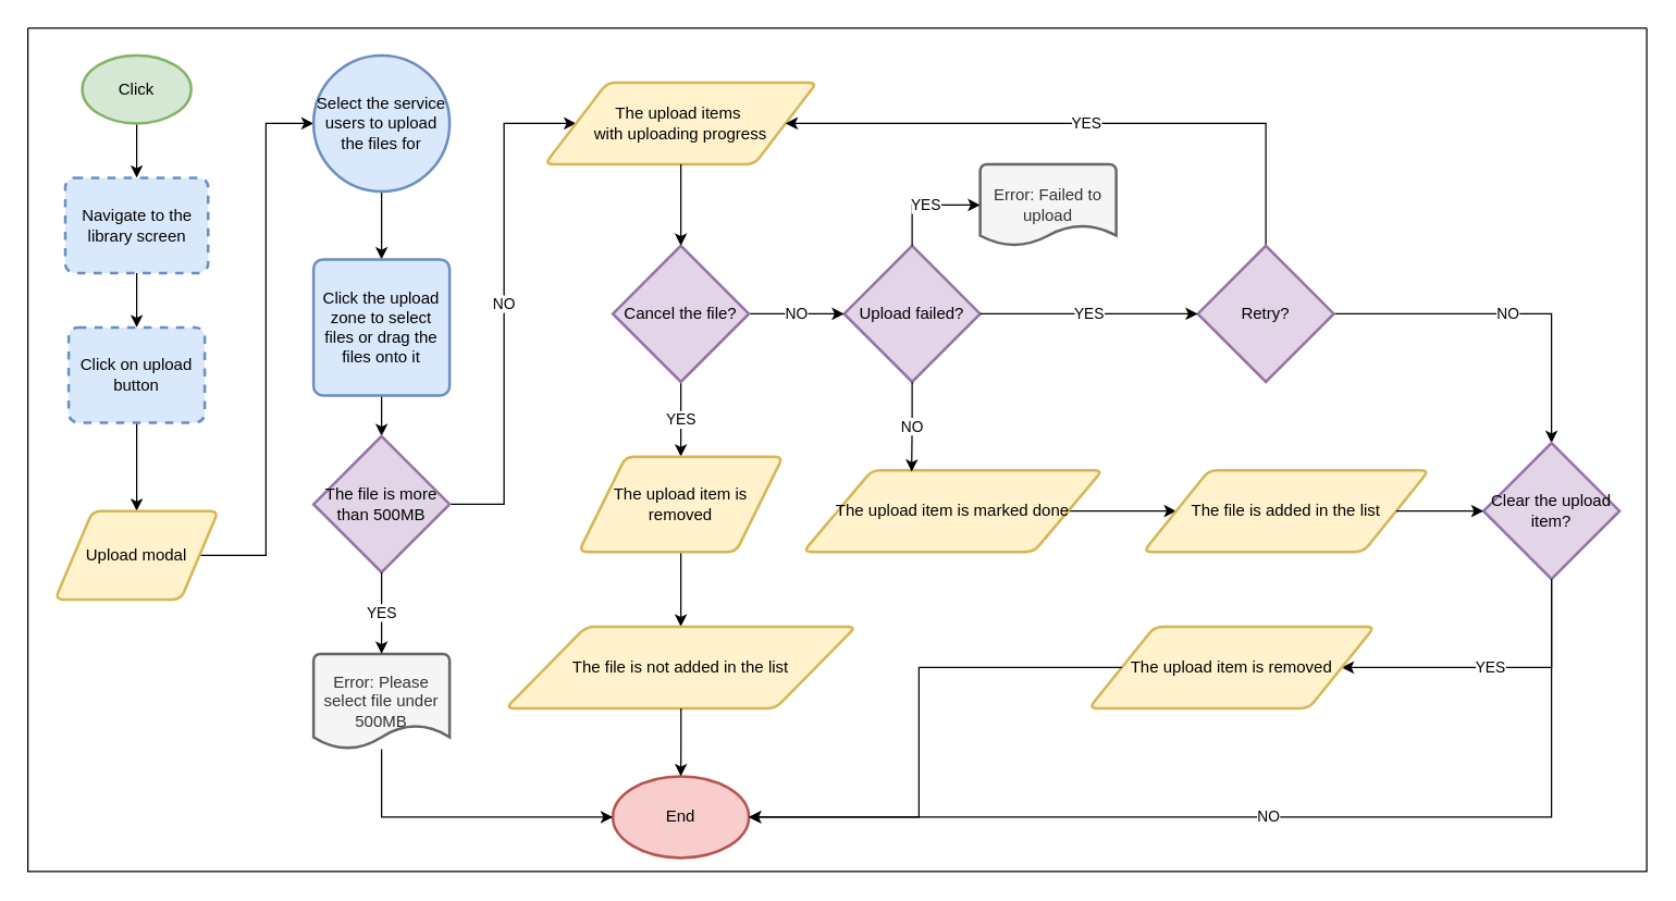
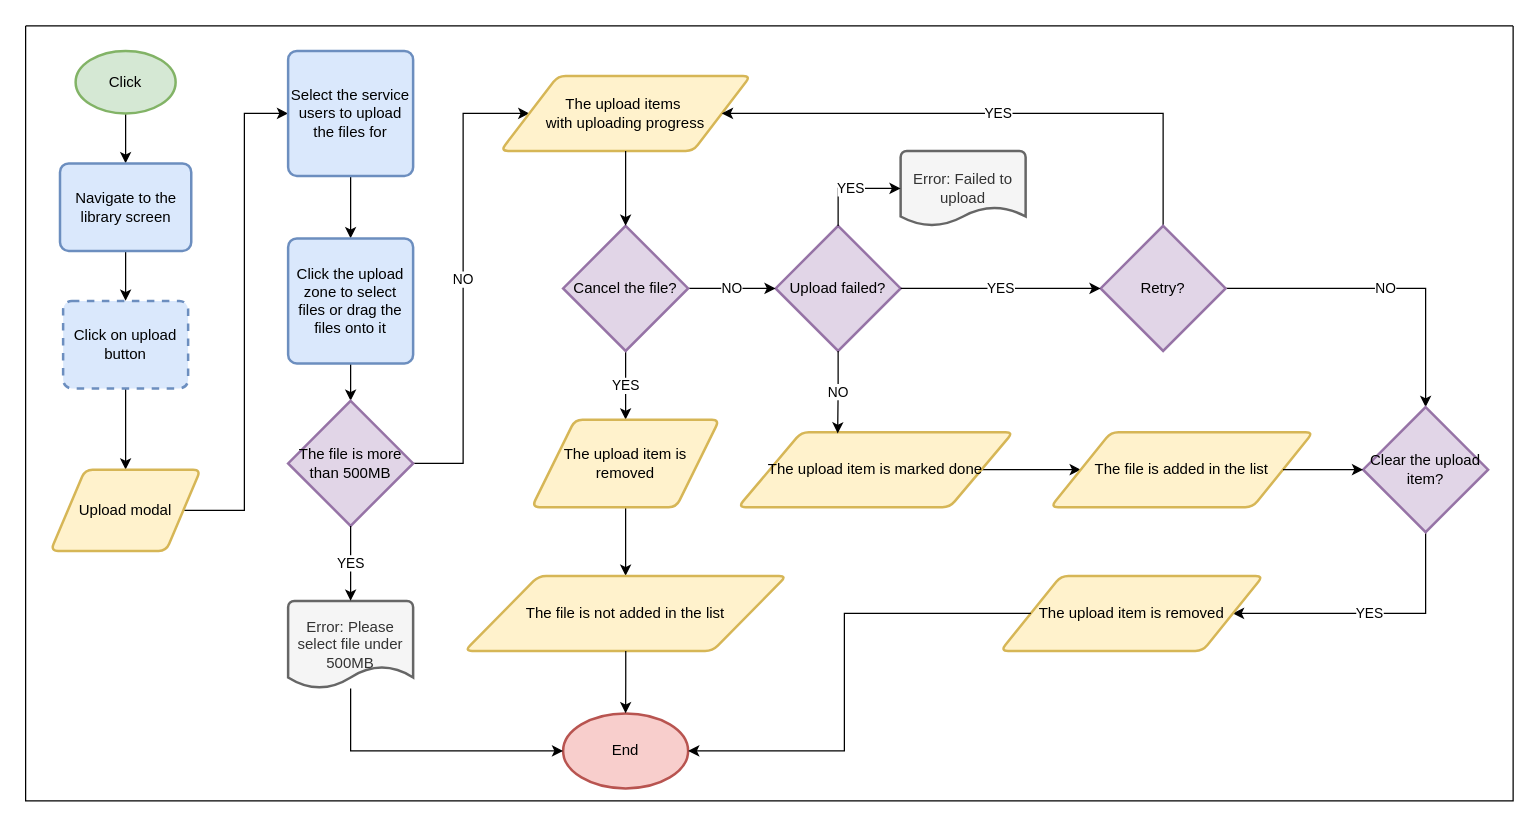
  <mxCell id="0" />
  <mxCell id="1" parent="0" />
  <mxCell id="2" style="edgeStyle=orthogonalEdgeStyle;rounded=0;orthogonalLoop=1;jettySize=auto;html=1;" parent="1" source="3" target="5" edge="1"><mxGeometry relative="1" as="geometry" /></mxCell>
  <mxCell id="3" value="Click" style="strokeWidth=2;html=1;shape=mxgraph.flowchart.start_1;whiteSpace=wrap;fillColor=#d5e8d4;strokeColor=#82b366;" parent="1" vertex="1"><mxGeometry x="60" y="40" width="80" height="50" as="geometry" /></mxCell>
  <mxCell id="4" style="edgeStyle=orthogonalEdgeStyle;rounded=0;orthogonalLoop=1;jettySize=auto;html=1;" parent="1" source="5" target="7" edge="1"><mxGeometry relative="1" as="geometry" /></mxCell>
- <mxCell id="5" value="Navigate to the library screen" style="rounded=1;whiteSpace=wrap;html=1;absoluteArcSize=1;arcSize=14;strokeWidth=2;fillColor=#dae8fc;strokeColor=#6c8ebf;dashed=1;" parent="1" vertex="1"><mxGeometry x="47.5" y="130" width="105" height="70" as="geometry" /></mxCell>
+ <mxCell id="5" value="Navigate to the library screen" style="rounded=1;whiteSpace=wrap;html=1;absoluteArcSize=1;arcSize=14;strokeWidth=2;fillColor=#dae8fc;strokeColor=#6c8ebf;" parent="1" vertex="1"><mxGeometry x="47.5" y="130" width="105" height="70" as="geometry" /></mxCell>
  <mxCell id="6" style="edgeStyle=orthogonalEdgeStyle;rounded=0;orthogonalLoop=1;jettySize=auto;html=1;" parent="1" source="7" target="9" edge="1"><mxGeometry relative="1" as="geometry" /></mxCell>
  <mxCell id="7" value="Click on upload button" style="rounded=1;whiteSpace=wrap;html=1;absoluteArcSize=1;arcSize=14;strokeWidth=2;fillColor=#dae8fc;strokeColor=#6c8ebf;dashed=1;" parent="1" vertex="1"><mxGeometry x="50" y="240" width="100" height="70" as="geometry" /></mxCell>
  <mxCell id="8" style="edgeStyle=orthogonalEdgeStyle;rounded=0;orthogonalLoop=1;jettySize=auto;html=1;entryX=0;entryY=0.5;entryDx=0;entryDy=0;" parent="1" source="9" target="11" edge="1"><mxGeometry relative="1" as="geometry" /></mxCell>
  <mxCell id="9" value="Upload modal" style="shape=parallelogram;html=1;strokeWidth=2;perimeter=parallelogramPerimeter;whiteSpace=wrap;rounded=1;arcSize=12;size=0.23;fillColor=#fff2cc;strokeColor=#d6b656;" parent="1" vertex="1"><mxGeometry x="40" y="375" width="120" height="65" as="geometry" /></mxCell>
  <mxCell id="10" style="edgeStyle=orthogonalEdgeStyle;rounded=0;orthogonalLoop=1;jettySize=auto;html=1;" parent="1" source="11" target="13" edge="1"><mxGeometry relative="1" as="geometry" /></mxCell>
- <mxCell id="11" value="Select the service users to upload the files for" style="ellipse;whiteSpace=wrap;html=1;absoluteArcSize=1;arcSize=14;strokeWidth=2;fillColor=#dae8fc;strokeColor=#6c8ebf;" parent="1" vertex="1"><mxGeometry x="230" y="40" width="100" height="100" as="geometry" /></mxCell>
+ <mxCell id="11" value="Select the service users to upload the files for" style="rounded=1;whiteSpace=wrap;html=1;absoluteArcSize=1;arcSize=14;strokeWidth=2;fillColor=#dae8fc;strokeColor=#6c8ebf;" parent="1" vertex="1"><mxGeometry x="230" y="40" width="100" height="100" as="geometry" /></mxCell>
  <mxCell id="12" style="edgeStyle=orthogonalEdgeStyle;rounded=0;orthogonalLoop=1;jettySize=auto;html=1;" parent="1" source="13" target="15" edge="1"><mxGeometry relative="1" as="geometry" /></mxCell>
  <mxCell id="13" value="Click the upload zone to select files or drag the files onto it" style="rounded=1;whiteSpace=wrap;html=1;absoluteArcSize=1;arcSize=14;strokeWidth=2;fillColor=#dae8fc;strokeColor=#6c8ebf;" parent="1" vertex="1"><mxGeometry x="230" y="190" width="100" height="100" as="geometry" /></mxCell>
  <mxCell id="14" value="NO" style="edgeStyle=orthogonalEdgeStyle;rounded=0;orthogonalLoop=1;jettySize=auto;html=1;entryX=0;entryY=0.5;entryDx=0;entryDy=0;" parent="1" source="15" target="18" edge="1"><mxGeometry relative="1" as="geometry"><Array as="points"><mxPoint x="370" y="370" /><mxPoint x="370" y="90" /></Array></mxGeometry></mxCell>
  <mxCell id="15" value="The file is more than 500MB" style="strokeWidth=2;html=1;shape=mxgraph.flowchart.decision;whiteSpace=wrap;fillColor=#e1d5e7;strokeColor=#9673a6;" parent="1" vertex="1"><mxGeometry x="230" y="320" width="100" height="100" as="geometry" /></mxCell>
  <mxCell id="16" value="Error: Please select file under 500MB" style="strokeWidth=2;html=1;shape=mxgraph.flowchart.document2;whiteSpace=wrap;size=0.25;fillColor=#f5f5f5;fontColor=#333333;strokeColor=#666666;" parent="1" vertex="1"><mxGeometry x="230" y="480" width="100" height="70" as="geometry" /></mxCell>
  <mxCell id="17" value="YES" style="edgeStyle=orthogonalEdgeStyle;rounded=0;orthogonalLoop=1;jettySize=auto;html=1;entryX=0.5;entryY=0;entryDx=0;entryDy=0;entryPerimeter=0;" parent="1" source="15" target="16" edge="1"><mxGeometry relative="1" as="geometry" /></mxCell>
  <mxCell id="18" value="The upload items&amp;nbsp;&lt;br&gt;with uploading progress" style="shape=parallelogram;html=1;strokeWidth=2;perimeter=parallelogramPerimeter;whiteSpace=wrap;rounded=1;arcSize=12;size=0.23;fillColor=#fff2cc;strokeColor=#d6b656;" parent="1" vertex="1"><mxGeometry x="400" y="60" width="200" height="60" as="geometry" /></mxCell>
  <mxCell id="19" value="Upload failed?" style="strokeWidth=2;html=1;shape=mxgraph.flowchart.decision;whiteSpace=wrap;fillColor=#e1d5e7;strokeColor=#9673a6;" parent="1" vertex="1"><mxGeometry x="620" y="180" width="100" height="100" as="geometry" /></mxCell>
  <mxCell id="20" value="Error: Failed to upload" style="strokeWidth=2;html=1;shape=mxgraph.flowchart.document2;whiteSpace=wrap;size=0.25;fillColor=#f5f5f5;fontColor=#333333;strokeColor=#666666;" parent="1" vertex="1"><mxGeometry x="720" y="120" width="100" height="60" as="geometry" /></mxCell>
  <mxCell id="21" value="NO" style="edgeStyle=orthogonalEdgeStyle;rounded=0;orthogonalLoop=1;jettySize=auto;html=1;" edge="1" parent="1" source="23" target="37"><mxGeometry relative="1" as="geometry" /></mxCell>
  <mxCell id="22" value="YES" style="edgeStyle=orthogonalEdgeStyle;rounded=0;orthogonalLoop=1;jettySize=auto;html=1;entryX=1;entryY=0.5;entryDx=0;entryDy=0;" edge="1" parent="1" source="23" target="18"><mxGeometry relative="1" as="geometry"><Array as="points"><mxPoint x="930" y="90" /></Array></mxGeometry></mxCell>
  <mxCell id="23" value="Retry?" style="strokeWidth=2;html=1;shape=mxgraph.flowchart.decision;whiteSpace=wrap;fillColor=#e1d5e7;strokeColor=#9673a6;" parent="1" vertex="1"><mxGeometry x="880" y="180" width="100" height="100" as="geometry" /></mxCell>
  <mxCell id="24" value="YES" style="edgeStyle=orthogonalEdgeStyle;rounded=0;orthogonalLoop=1;jettySize=auto;html=1;" edge="1" parent="1" source="26" target="28"><mxGeometry relative="1" as="geometry" /></mxCell>
  <mxCell id="25" value="NO" style="edgeStyle=orthogonalEdgeStyle;rounded=0;orthogonalLoop=1;jettySize=auto;html=1;" edge="1" parent="1" source="26" target="19"><mxGeometry relative="1" as="geometry" /></mxCell>
  <mxCell id="26" value="Cancel the file?" style="strokeWidth=2;html=1;shape=mxgraph.flowchart.decision;whiteSpace=wrap;fillColor=#e1d5e7;strokeColor=#9673a6;" vertex="1" parent="1"><mxGeometry x="450" y="180" width="100" height="100" as="geometry" /></mxCell>
  <mxCell id="27" style="edgeStyle=orthogonalEdgeStyle;rounded=0;orthogonalLoop=1;jettySize=auto;html=1;entryX=0.5;entryY=0;entryDx=0;entryDy=0;" edge="1" parent="1" source="28" target="30"><mxGeometry relative="1" as="geometry" /></mxCell>
  <mxCell id="28" value="The upload item is removed" style="shape=parallelogram;html=1;strokeWidth=2;perimeter=parallelogramPerimeter;whiteSpace=wrap;rounded=1;arcSize=12;size=0.23;fillColor=#fff2cc;strokeColor=#d6b656;" vertex="1" parent="1"><mxGeometry x="425" y="335" width="150" height="70" as="geometry" /></mxCell>
  <mxCell id="29" style="edgeStyle=orthogonalEdgeStyle;rounded=0;orthogonalLoop=1;jettySize=auto;html=1;entryX=0.5;entryY=0;entryDx=0;entryDy=0;entryPerimeter=0;" edge="1" parent="1" source="18" target="26"><mxGeometry relative="1" as="geometry" /></mxCell>
  <mxCell id="30" value="The file is not added in the list" style="shape=parallelogram;html=1;strokeWidth=2;perimeter=parallelogramPerimeter;whiteSpace=wrap;rounded=1;arcSize=12;size=0.23;fillColor=#fff2cc;strokeColor=#d6b656;" vertex="1" parent="1"><mxGeometry x="371.25" y="460" width="257.5" height="60" as="geometry" /></mxCell>
  <mxCell id="31" value="YES" style="edgeStyle=orthogonalEdgeStyle;rounded=0;orthogonalLoop=1;jettySize=auto;html=1;entryX=0;entryY=0.5;entryDx=0;entryDy=0;entryPerimeter=0;" edge="1" parent="1" source="19" target="20"><mxGeometry relative="1" as="geometry" /></mxCell>
  <mxCell id="32" value="YES" style="edgeStyle=orthogonalEdgeStyle;rounded=0;orthogonalLoop=1;jettySize=auto;html=1;entryX=0;entryY=0.5;entryDx=0;entryDy=0;entryPerimeter=0;" edge="1" parent="1" source="19" target="23"><mxGeometry relative="1" as="geometry" /></mxCell>
  <mxCell id="33" style="edgeStyle=orthogonalEdgeStyle;rounded=0;orthogonalLoop=1;jettySize=auto;html=1;entryX=0;entryY=0.5;entryDx=0;entryDy=0;" edge="1" parent="1" source="34" target="40"><mxGeometry relative="1" as="geometry" /></mxCell>
  <mxCell id="34" value="The upload item is marked done" style="shape=parallelogram;html=1;strokeWidth=2;perimeter=parallelogramPerimeter;whiteSpace=wrap;rounded=1;arcSize=12;size=0.23;fillColor=#fff2cc;strokeColor=#d6b656;" vertex="1" parent="1"><mxGeometry x="590" y="345" width="220" height="60" as="geometry" /></mxCell>
  <mxCell id="35" value="NO" style="edgeStyle=orthogonalEdgeStyle;rounded=0;orthogonalLoop=1;jettySize=auto;html=1;entryX=0.362;entryY=0.017;entryDx=0;entryDy=0;entryPerimeter=0;" edge="1" parent="1" source="19" target="34"><mxGeometry relative="1" as="geometry" /></mxCell>
  <mxCell id="36" value="YES" style="edgeStyle=orthogonalEdgeStyle;rounded=0;orthogonalLoop=1;jettySize=auto;html=1;entryX=1;entryY=0.5;entryDx=0;entryDy=0;" edge="1" parent="1" source="37" target="38"><mxGeometry relative="1" as="geometry"><Array as="points"><mxPoint x="1140" y="490" /></Array></mxGeometry></mxCell>
  <mxCell id="37" value="Clear the upload item?" style="strokeWidth=2;html=1;shape=mxgraph.flowchart.decision;whiteSpace=wrap;fillColor=#e1d5e7;strokeColor=#9673a6;" vertex="1" parent="1"><mxGeometry x="1090" y="325" width="100" height="100" as="geometry" /></mxCell>
  <mxCell id="38" value="The upload item is removed" style="shape=parallelogram;html=1;strokeWidth=2;perimeter=parallelogramPerimeter;whiteSpace=wrap;rounded=1;arcSize=12;size=0.23;fillColor=#fff2cc;strokeColor=#d6b656;" vertex="1" parent="1"><mxGeometry x="800" y="460" width="210" height="60" as="geometry" /></mxCell>
  <mxCell id="39" value="End" style="strokeWidth=2;html=1;shape=mxgraph.flowchart.start_1;whiteSpace=wrap;fillColor=#f8cecc;strokeColor=#b85450;" vertex="1" parent="1"><mxGeometry x="450" y="570" width="100" height="60" as="geometry" /></mxCell>
  <mxCell id="40" value="The file is added in the list" style="shape=parallelogram;html=1;strokeWidth=2;perimeter=parallelogramPerimeter;whiteSpace=wrap;rounded=1;arcSize=12;size=0.23;fillColor=#fff2cc;strokeColor=#d6b656;" vertex="1" parent="1"><mxGeometry x="840" y="345" width="210" height="60" as="geometry" /></mxCell>
  <mxCell id="41" style="edgeStyle=orthogonalEdgeStyle;rounded=0;orthogonalLoop=1;jettySize=auto;html=1;entryX=0;entryY=0.5;entryDx=0;entryDy=0;entryPerimeter=0;" edge="1" parent="1" source="40" target="37"><mxGeometry relative="1" as="geometry" /></mxCell>
- <mxCell id="42" value="NO" style="edgeStyle=orthogonalEdgeStyle;rounded=0;orthogonalLoop=1;jettySize=auto;html=1;entryX=1;entryY=0.5;entryDx=0;entryDy=0;entryPerimeter=0;" edge="1" parent="1" source="37" target="39"><mxGeometry relative="1" as="geometry"><Array as="points"><mxPoint x="1140" y="600" /></Array></mxGeometry></mxCell>
  <mxCell id="43" style="edgeStyle=orthogonalEdgeStyle;rounded=0;orthogonalLoop=1;jettySize=auto;html=1;entryX=1;entryY=0.5;entryDx=0;entryDy=0;entryPerimeter=0;" edge="1" parent="1" source="38" target="39"><mxGeometry relative="1" as="geometry" /></mxCell>
  <mxCell id="44" style="edgeStyle=orthogonalEdgeStyle;rounded=0;orthogonalLoop=1;jettySize=auto;html=1;entryX=0.5;entryY=0;entryDx=0;entryDy=0;entryPerimeter=0;" edge="1" parent="1" source="30" target="39"><mxGeometry relative="1" as="geometry" /></mxCell>
  <mxCell id="45" style="edgeStyle=orthogonalEdgeStyle;rounded=0;orthogonalLoop=1;jettySize=auto;html=1;entryX=0;entryY=0.5;entryDx=0;entryDy=0;entryPerimeter=0;" edge="1" parent="1" source="16" target="39"><mxGeometry relative="1" as="geometry"><Array as="points"><mxPoint x="280" y="600" /></Array></mxGeometry></mxCell>
  <mxCell id="46" value="" style="swimlane;startSize=0;" vertex="1" parent="1"><mxGeometry x="20" y="20" width="1190" height="620" as="geometry" /></mxCell>
